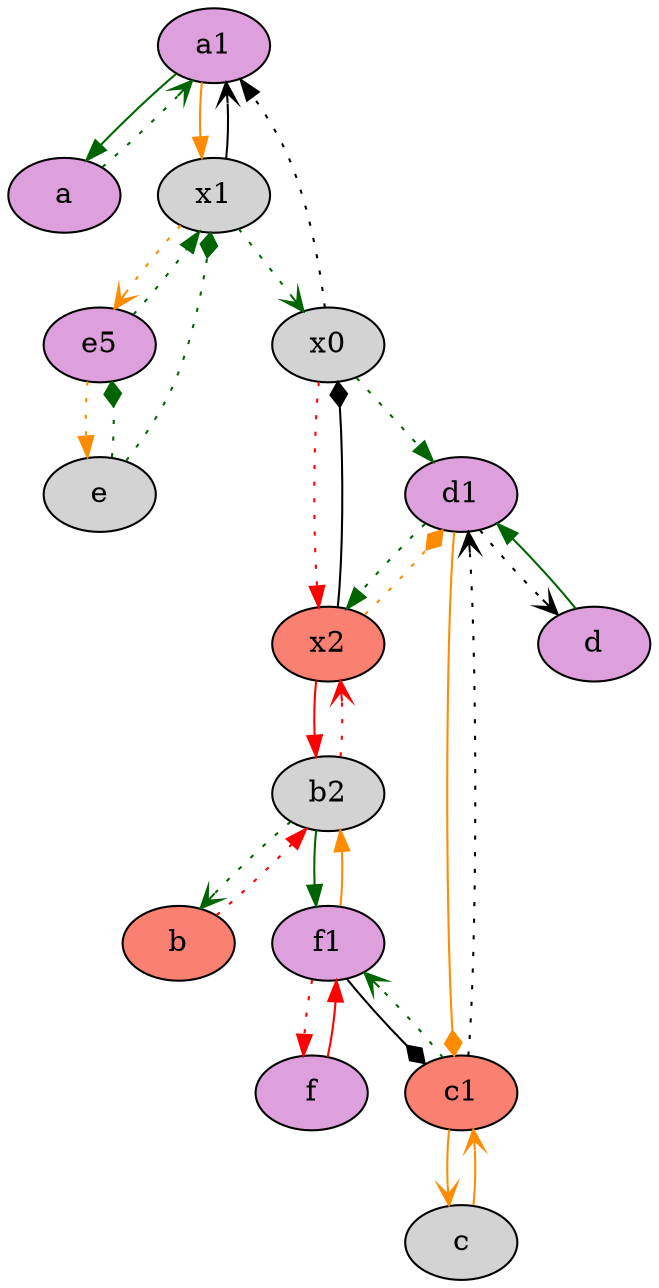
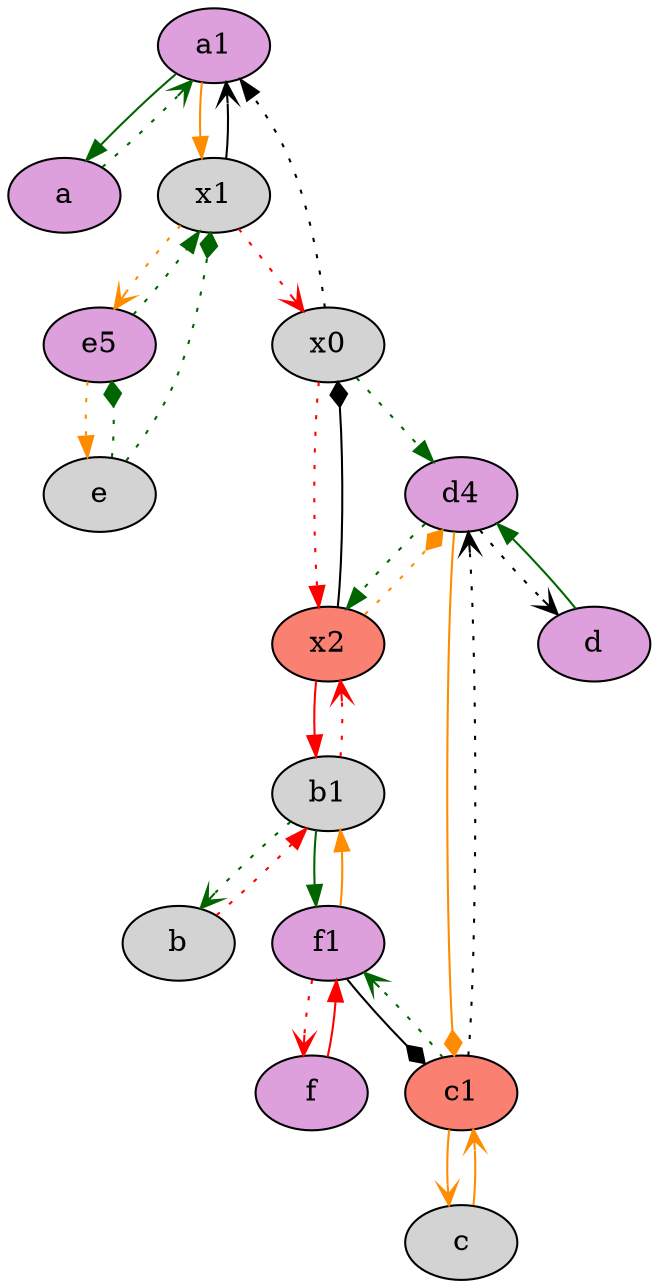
  digraph {
    node [fillcolor=plum style=filled]
    edge [arrowhead=normal color=darkgreen style=dotted]
    a1
    a
    x1 [fillcolor=lightgrey]
    n4 [label=e5]
    x0 [fillcolor=lightgrey]
    e [fillcolor=lightgrey]
-   b [fillcolor=salmon]
-   b1 [fillcolor=lightgrey label=b2]
+   b [fillcolor=lightgrey]
+   b1 [fillcolor=lightgrey]
    x2 [fillcolor=salmon]
    f1
    c [fillcolor=lightgrey]
    c1 [fillcolor=salmon]
-   d1
+   d1 [label=d4]
    d
    f
    a1 -> a [style=solid]
    a1 -> x1 [color=darkorange style=solid]
    a -> a1 [arrowhead=vee]
    x1 -> a1 [arrowhead=vee color=black style=solid]
    x1 -> n4 [arrowhead=vee color=darkorange]
-   x1 -> x0 [arrowhead=vee]
+   x1 -> x0 [arrowhead=vee color=red]
    n4 -> x1
    n4 -> e [color=darkorange]
    x0 -> a1 [color=black]
    x0 -> x2 [color=red]
    x0 -> d1
    e -> x1 [arrowhead=diamond]
    e -> n4 [arrowhead=diamond]
    b -> b1 [color=red]
    b1 -> b [arrowhead=vee]
    b1 -> x2 [arrowhead=vee color=red]
    b1 -> f1 [style=solid]
    x2 -> x0 [arrowhead=diamond color=black style=solid]
    x2 -> b1 [color=red style=solid]
    x2 -> d1 [arrowhead=diamond color=darkorange]
    f1 -> b1 [color=darkorange style=solid]
    f1 -> c1 [arrowhead=diamond color=black style=solid]
-   f1 -> f [color=red]
+   f1 -> f [arrowhead=vee color=red]
    c -> c1 [arrowhead=vee color=darkorange style=solid]
    c1 -> f1 [arrowhead=vee]
    c1 -> c [arrowhead=vee color=darkorange style=solid]
    c1 -> d1 [arrowhead=vee color=black]
    d1 -> x2
    d1 -> c1 [arrowhead=diamond color=darkorange style=solid]
    d1 -> d [arrowhead=vee color=black]
    d -> d1 [style=solid]
    f -> f1 [color=red style=solid]
  }
